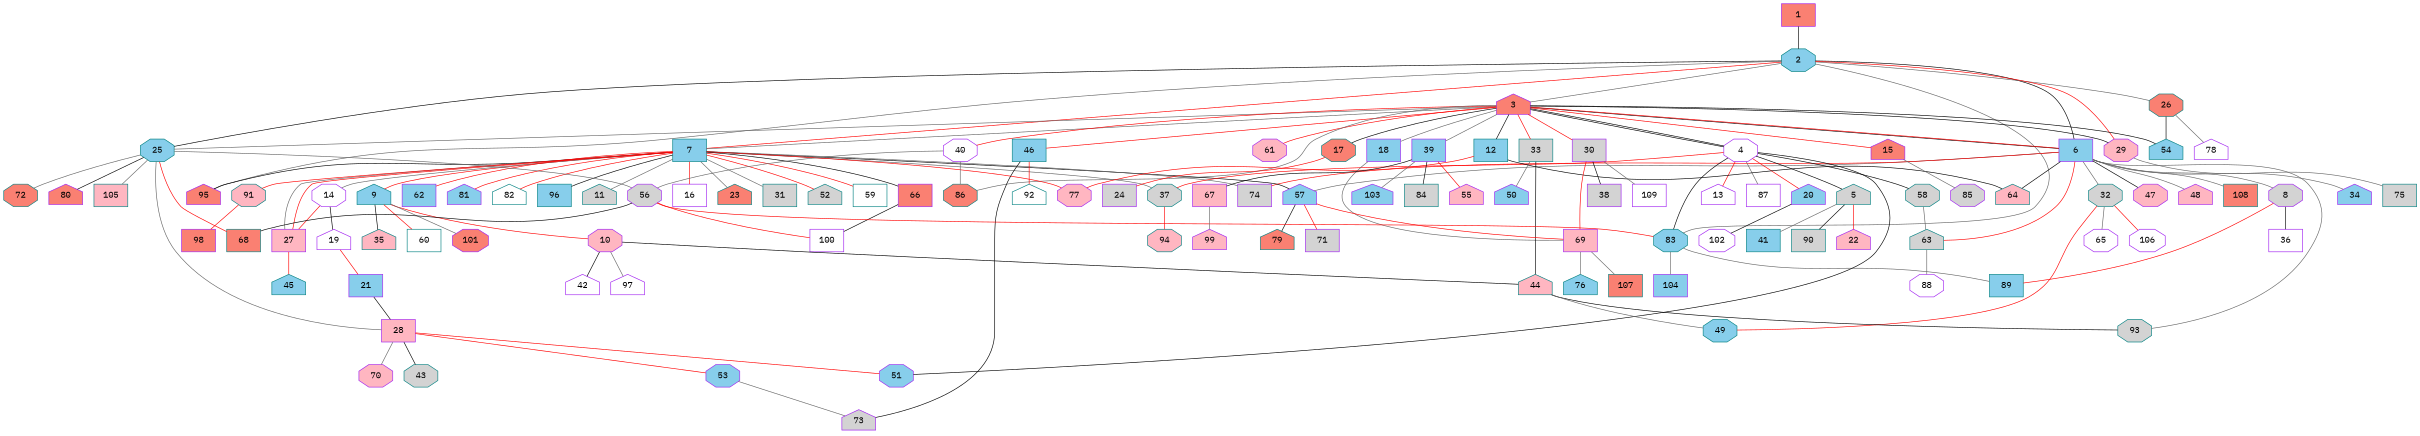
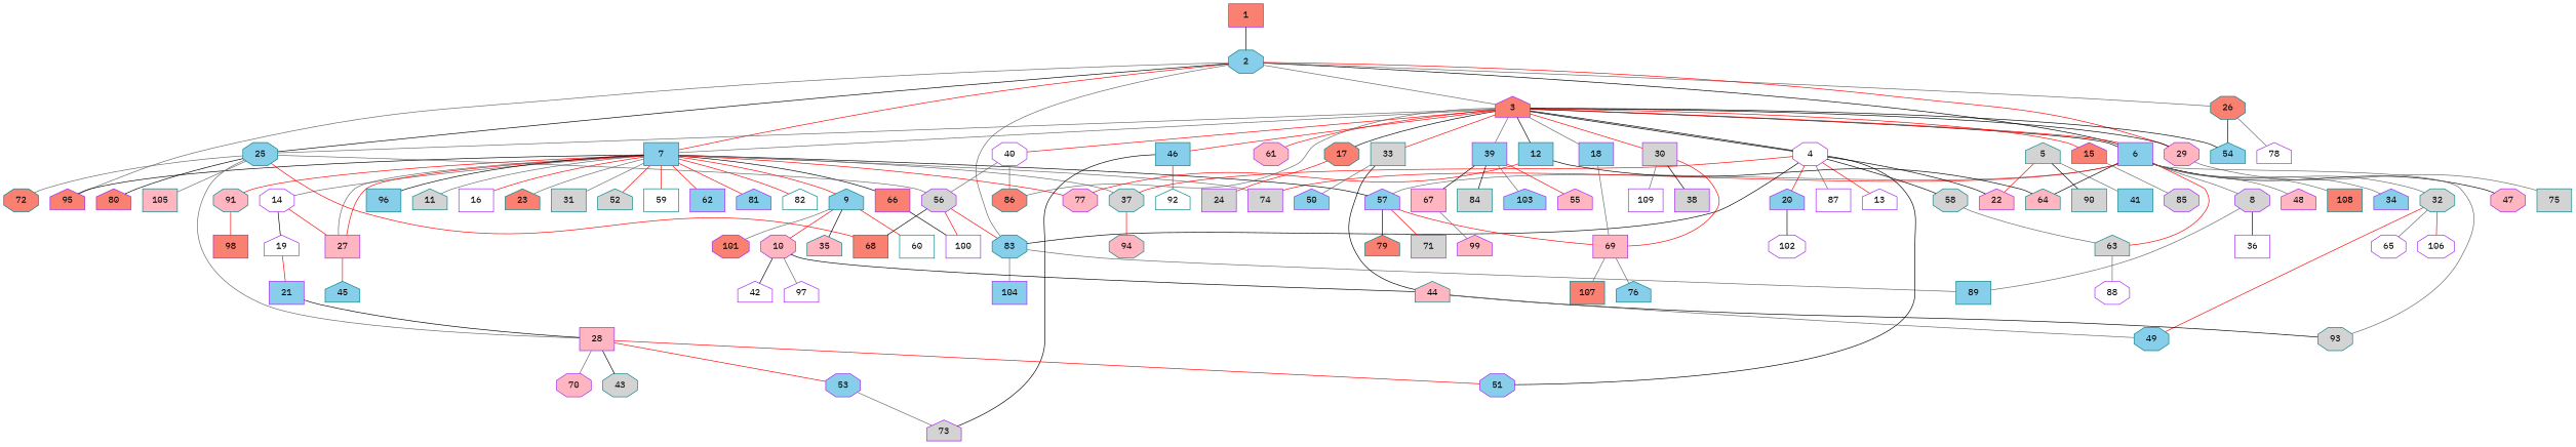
  graph {
    fontname="IBM Plex Mono"
    node [color=purple fillcolor=skyblue fontname="IBM Plex Mono" shape=box style=filled]
    edge [color=gray40 fontname="IBM Plex Mono"]
    1 [fillcolor=salmon]
    2 [color=teal shape=octagon]
    3 [fillcolor=salmon shape=house]
    6
    7 [color=teal]
    25 [color=teal shape=octagon]
    26 [color=teal fillcolor=salmon shape=octagon]
    29 [fillcolor=lightpink shape=octagon]
    83 [color=teal shape=octagon]
    95 [fillcolor=salmon shape=house]
    4 [fillcolor=white shape=octagon]
    12 [color=teal]
    15 [fillcolor=salmon shape=house]
    17 [color=teal fillcolor=salmon shape=octagon]
    18
    30 [fillcolor=lightgrey]
    33 [color=teal fillcolor=lightgrey]
    39
    40 [fillcolor=white shape=octagon]
    46 [color=teal]
    54 [color=teal shape=house]
    61 [fillcolor=lightpink shape=octagon]
    86 [color=teal fillcolor=salmon shape=octagon]
    8 [fillcolor=lightgrey shape=octagon]
    32 [color=teal fillcolor=lightgrey shape=octagon]
    34 [shape=house]
    47 [fillcolor=lightpink shape=octagon]
    48 [fillcolor=lightpink shape=house]
    57 [shape=house]
    63 [color=teal fillcolor=lightgrey shape=house]
    64 [color=teal fillcolor=lightpink shape=house]
    74 [fillcolor=lightgrey]
    93 [color=teal fillcolor=lightgrey shape=octagon]
    108 [color=teal fillcolor=salmon]
    37 [color=teal fillcolor=lightgrey shape=octagon]
    9 [color=teal shape=house]
    11 [color=teal fillcolor=lightgrey shape=house]
    14 [fillcolor=white shape=octagon]
    16 [fillcolor=white]
    23 [color=teal fillcolor=salmon shape=house]
    27 [fillcolor=lightpink]
    31 [color=teal fillcolor=lightgrey]
    52 [color=teal fillcolor=lightgrey shape=house]
    59 [color=teal fillcolor=white]
    62
    66 [fillcolor=salmon]
    77 [fillcolor=lightpink shape=octagon]
    81 [shape=house]
    82 [color=teal fillcolor=white shape=house]
    91 [color=teal fillcolor=lightpink shape=octagon]
    96 [color=teal]
    28 [fillcolor=lightpink]
    56 [fillcolor=lightgrey shape=octagon]
    68 [color=teal fillcolor=salmon]
    72 [color=teal fillcolor=salmon shape=octagon]
    80 [fillcolor=salmon shape=house]
    105 [color=teal fillcolor=lightpink]
    78 [fillcolor=white shape=house]
    75 [color=teal fillcolor=lightgrey]
    89 [color=teal]
    104
    5 [color=teal fillcolor=lightgrey shape=house]
    13 [fillcolor=white shape=house]
    20 [shape=house]
    51 [shape=octagon]
    58 [color=teal fillcolor=lightgrey shape=octagon]
    87 [fillcolor=white]
    85 [fillcolor=lightgrey shape=octagon]
    24 [fillcolor=lightgrey]
    69 [fillcolor=lightpink]
    38 [fillcolor=lightgrey]
    109 [fillcolor=white]
    44 [color=teal fillcolor=lightpink shape=house]
    50 [shape=house]
    55 [fillcolor=lightpink shape=house]
    67 [fillcolor=lightpink]
    84 [color=teal fillcolor=lightgrey]
    103 [shape=house]
    73 [fillcolor=lightgrey shape=house]
    92 [color=teal fillcolor=white shape=house]
    22 [fillcolor=lightpink shape=house]
    41 [color=teal]
    90 [color=teal fillcolor=lightgrey]
    102 [fillcolor=white shape=octagon]
    94 [color=teal fillcolor=lightpink shape=octagon]
    36 [fillcolor=white]
    49 [color=teal shape=octagon]
    65 [fillcolor=white shape=octagon]
    106 [fillcolor=white shape=octagon]
    71 [fillcolor=lightgrey]
    79 [color=teal fillcolor=salmon shape=house]
    88 [fillcolor=white shape=octagon]
    10 [fillcolor=lightpink shape=octagon]
    35 [color=teal fillcolor=lightpink shape=house]
    60 [color=teal fillcolor=white]
    101 [fillcolor=salmon shape=octagon]
    19 [fillcolor=white shape=house]
    45 [color=teal shape=house]
    100 [fillcolor=white]
    98 [fillcolor=salmon]
    42 [fillcolor=white shape=house]
    97 [fillcolor=white shape=house]
    21
    76 [color=teal shape=house]
    107 [color=teal fillcolor=salmon]
    43 [color=teal fillcolor=lightgrey shape=octagon]
    53 [shape=octagon]
    70 [fillcolor=lightpink shape=octagon]
    99 [fillcolor=lightpink shape=house]
    1 -- 2 [color=black]
    2 -- 3
    2 -- 6 [color=black]
    2 -- 7 [color=red]
    2 -- 25 [color=black]
    2 -- 26
    2 -- 29 [color=red]
    2 -- 83
    2 -- 95
    3 -- 6 [color=black]
    3 -- 6 [color=red]
    3 -- 7
    3 -- 25
    3 -- 29 [color=black]
    3 -- 4 [color=black]
    3 -- 4 [color=black]
    3 -- 12 [color=black]
    3 -- 15 [color=red]
    3 -- 17 [color=black]
    3 -- 18
    3 -- 30 [color=red]
    3 -- 33 [color=red]
    3 -- 39
    3 -- 40 [color=red]
    3 -- 46 [color=red]
    3 -- 54 [color=black]
    3 -- 61 [color=red]
    3 -- 86
    6 -- 8
    6 -- 32
    6 -- 34
    6 -- 47 [color=black]
    6 -- 48
    6 -- 57
    6 -- 63 [color=red]
    6 -- 64 [color=black]
    6 -- 74 [color=red]
    6 -- 93
    6 -- 108
    7 -- 95 [color=black]
    7 -- 57 [color=black]
    7 -- 74
    7 -- 37
    7 -- 9 [color=red]
    7 -- 11
    7 -- 14
    7 -- 16 [color=red]
    7 -- 23
    7 -- 27
    7 -- 27 [color=red]
    7 -- 31
    7 -- 52 [color=red]
    7 -- 59 [color=red]
    7 -- 62 [color=red]
    7 -- 66 [color=black]
    7 -- 77 [color=red]
    7 -- 81 [color=red]
    7 -- 82 [color=red]
    7 -- 91 [color=red]
    7 -- 96 [color=black]
    25 -- 28
    25 -- 56
    25 -- 68 [color=red]
    25 -- 72
    25 -- 80 [color=black]
    25 -- 105
    26 -- 54 [color=black]
    26 -- 78
    29 -- 75
    83 -- 89
    83 -- 104
    4 -- 83 [color=black]
    4 -- 37 [color=red]
-   4 -- 5 [color=black]
+   4 -- 22 [color=black]
    4 -- 13 [color=red]
    4 -- 20 [color=red]
    4 -- 51 [color=black]
    4 -- 58 [color=black]
    4 -- 87
    12 -- 64 [color=black]
    12 -- 77 [color=red]
    15 -- 85
    17 -- 24 [color=red]
    18 -- 69
    30 -- 69 [color=red]
    30 -- 38 [color=black]
    30 -- 109
    33 -- 44 [color=black]
    33 -- 50
    39 -- 55 [color=red]
    39 -- 67 [color=black]
    39 -- 84 [color=black]
    39 -- 103
    40 -- 86
    40 -- 56
    46 -- 73 [color=black]
    46 -- 92 [color=red]
-   8 -- 89 [color=red]
+   8 -- 89
    8 -- 36 [color=black]
    32 -- 49 [color=red]
    32 -- 65
    32 -- 106 [color=red]
    57 -- 69 [color=red]
    57 -- 71 [color=red]
    57 -- 79 [color=black]
    63 -- 88
    37 -- 94 [color=red]
    9 -- 10 [color=red]
    9 -- 35 [color=black]
    9 -- 60 [color=red]
    9 -- 101
    14 -- 27 [color=red]
    14 -- 19 [color=black]
    27 -- 45 [color=red]
    66 -- 100 [color=black]
    91 -- 98 [color=red]
    28 -- 51 [color=red]
    28 -- 43 [color=black]
    28 -- 53 [color=red]
    28 -- 70
    56 -- 83 [color=red]
    56 -- 68 [color=black]
    56 -- 100 [color=red]
    5 -- 22 [color=red]
    5 -- 41
    5 -- 90 [color=black]
    20 -- 102 [color=black]
    58 -- 63
    69 -- 76
    69 -- 107
    44 -- 93 [color=black]
    44 -- 49
    67 -- 99
    10 -- 44 [color=black]
    10 -- 42 [color=black]
    10 -- 97
    19 -- 21 [color=red]
    21 -- 28 [color=black]
    53 -- 73
  }
